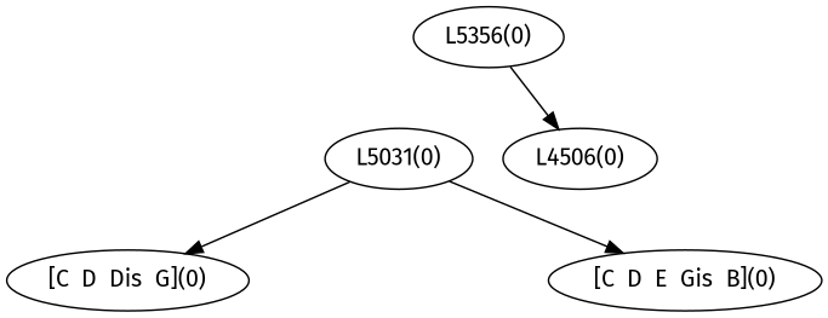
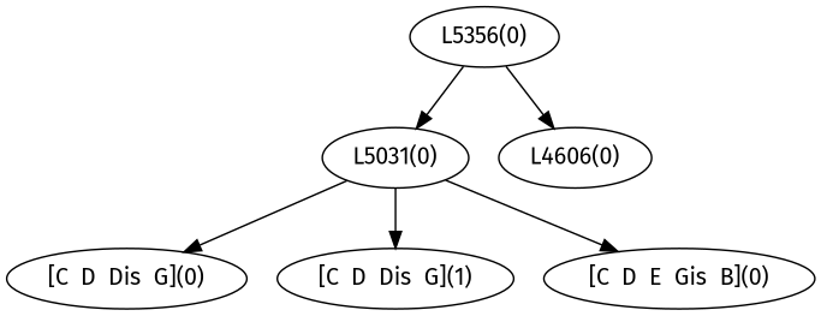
  digraph {
    fontname="Fira Sans"
    node [fontname="Fira Sans"]
    edge [fontname="Fira Sans"]
    n1 [label="L5356(0)"]
    "L5031(0)"
-   "L4606(0)" [label="L4506(0)"]
+   "L4606(0)"
    "[C  D  Dis  G](0)"
+   "[C  D  Dis  G](1)"
    "[C  D  E  Gis  B](0)"
    subgraph sub_1 {
      rank=min
      n1
    }
    subgraph sub_2 {
      rank=same
      "L5031(0)"
      "L4606(0)"
    }
    subgraph sub_3 {
      rank=max
      "[C  D  Dis  G](0)"
+     "[C  D  Dis  G](1)"
      "[C  D  E  Gis  B](0)"
    }
+   n1 -> "L5031(0)"
    n1 -> "L4606(0)"
    "L5031(0)" -> "[C  D  Dis  G](0)"
+   "L5031(0)" -> "[C  D  Dis  G](1)"
    "L5031(0)" -> "[C  D  E  Gis  B](0)"
  }
